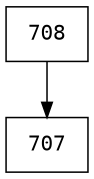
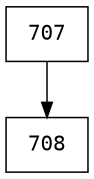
  digraph {
    fontname="DejaVu Sans Mono"
    node [shape=record fontname="DejaVu Sans Mono"]
    n1 [label="{707}"]
    n2 [label="{708}"]
-   n2 -> n1 [fontname="DejaVu Sans Mono"]
+   n1 -> n2 [fontname="DejaVu Sans Mono"]
  }
